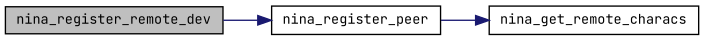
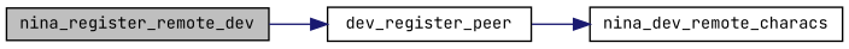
  digraph {
    fontname="JetBrains Mono"
    rankdir=LR
    node [color=black fillcolor=white fontname="JetBrains Mono" fontsize=10 shape=record style=filled]
    edge [color=midnightblue fontname="JetBrains Mono" fontsize=10 labelfontname=Helvetica labelfontsize=10 style=solid]
    n1 [fillcolor=grey75 fontcolor=black height=0.2 label=nina_register_remote_dev width=0.4]
-   n2 [height=0.2 label=nina_register_peer width=0.4]
-   n3 [height=0.2 label=nina_get_remote_characs width=0.4]
+   n2 [height=0.2 label=dev_register_peer width=0.4]
+   n3 [height=0.2 label=nina_dev_remote_characs width=0.4]
    n1 -> n2
    n2 -> n3
  }
